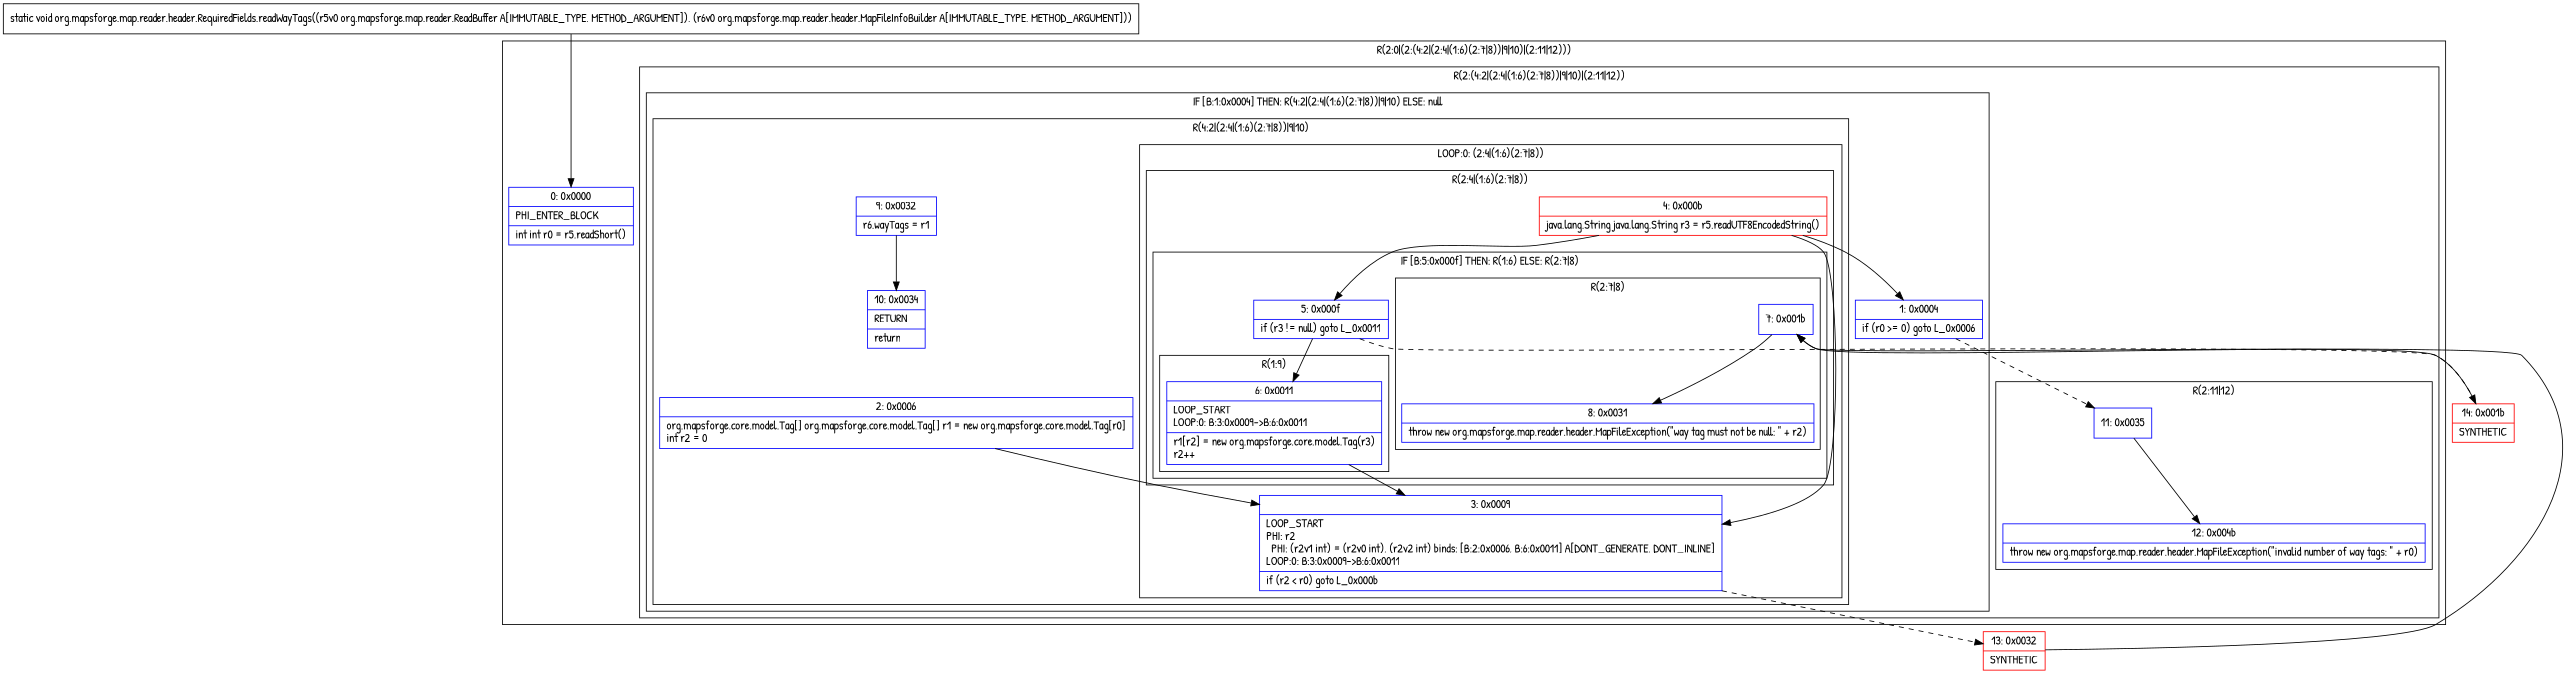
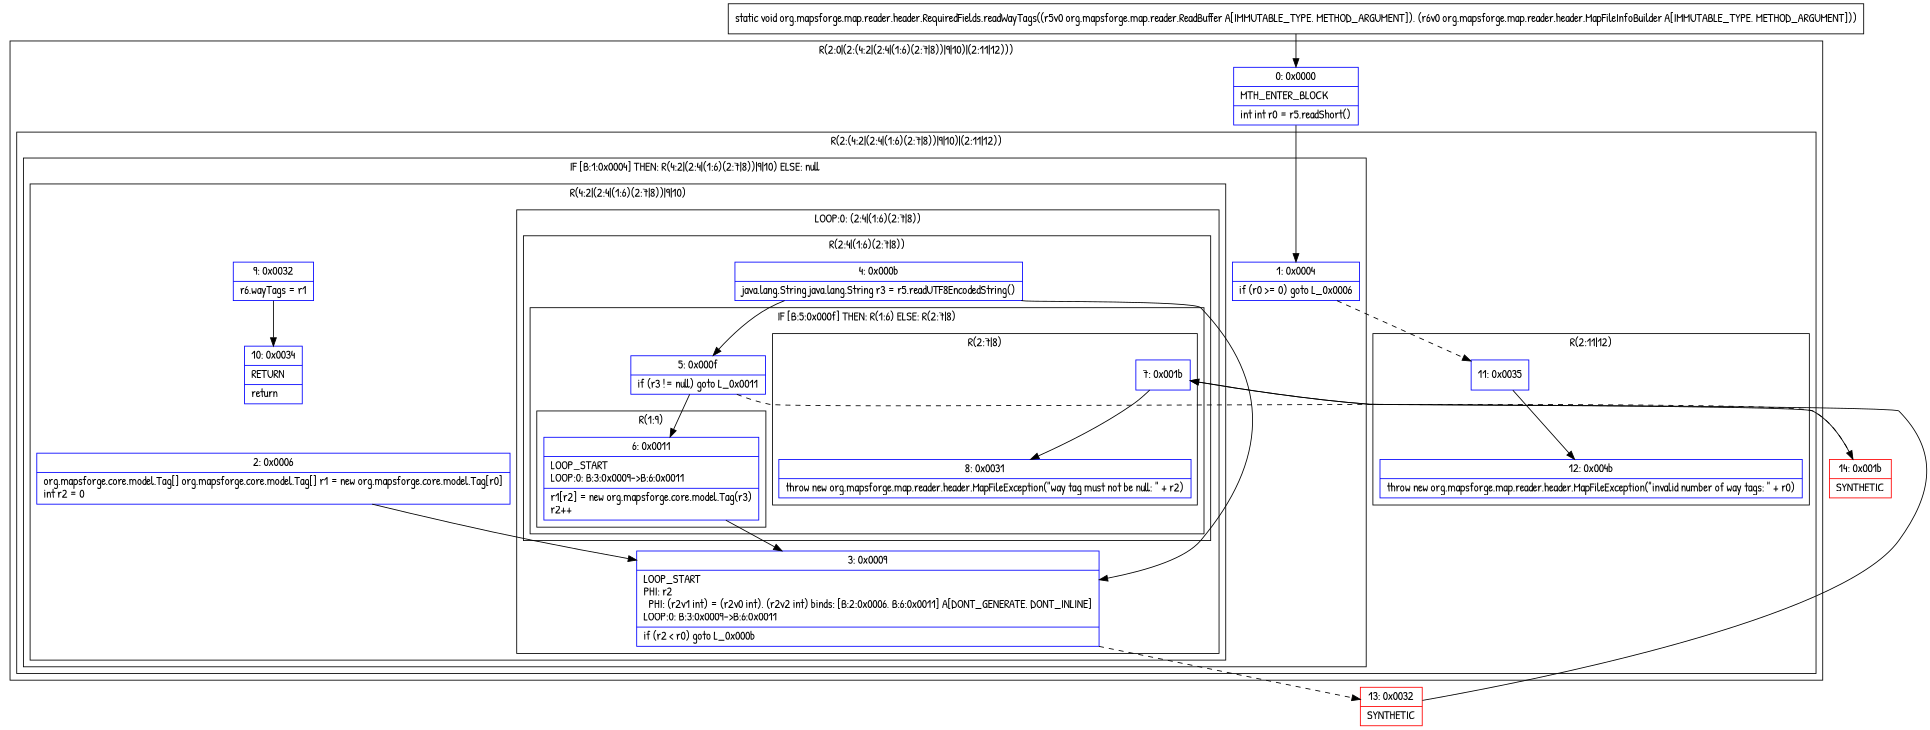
  digraph {
    fontname="Patrick Hand"
    node [color=blue fontname="Patrick Hand" shape=record]
    edge [fontname="Patrick Hand"]
    n1 [label="{6\:\ 0x0011|LOOP_START\lLOOP:0: B:3:0x0009\-\>B:6:0x0011\l|r1[r2] = new org.mapsforge.core.model.Tag(r3)\lr2++\l}"]
    n2 [label="{7\:\ 0x001b}"]
    n3 [label="{8\:\ 0x0031|throw new org.mapsforge.map.reader.header.MapFileException(\"way tag must not be null: \" + r2)\l}"]
    n4 [label="{5\:\ 0x000f|if (r3 != null) goto L_0x0011\l}"]
-   n5 [color=red label="{4\:\ 0x000b|java.lang.String java.lang.String r3 = r5.readUTF8EncodedString()\l}"]
+   n5 [label="{4\:\ 0x000b|java.lang.String java.lang.String r3 = r5.readUTF8EncodedString()\l}"]
    n6 [label="{3\:\ 0x0009|LOOP_START\lPHI: r2 \l  PHI: (r2v1 int) = (r2v0 int), (r2v2 int) binds: [B:2:0x0006, B:6:0x0011] A[DONT_GENERATE, DONT_INLINE]\lLOOP:0: B:3:0x0009\-\>B:6:0x0011\l|if (r2 \< r0) goto L_0x000b\l}"]
    n7 [label="{2\:\ 0x0006|org.mapsforge.core.model.Tag[] org.mapsforge.core.model.Tag[] r1 = new org.mapsforge.core.model.Tag[r0]\lint r2 = 0\l}"]
    n8 [label="{9\:\ 0x0032|r6.wayTags = r1\l}"]
    n9 [label="{10\:\ 0x0034|RETURN\l|return\l}"]
    n10 [label="{1\:\ 0x0004|if (r0 \>= 0) goto L_0x0006\l}"]
    n11 [label="{11\:\ 0x0035}"]
    n12 [label="{12\:\ 0x004b|throw new org.mapsforge.map.reader.header.MapFileException(\"invalid number of way tags: \" + r0)\l}"]
-   n13 [label="{0\:\ 0x0000|PHI_ENTER_BLOCK\l|int int r0 = r5.readShort()\l}"]
+   n13 [label="{0\:\ 0x0000|MTH_ENTER_BLOCK\l|int int r0 = r5.readShort()\l}"]
    n14 [color=red label="{14\:\ 0x001b|SYNTHETIC\l}"]
    n15 [color=red label="{13\:\ 0x0032|SYNTHETIC\l}"]
    n16 [label="{static void org.mapsforge.map.reader.header.RequiredFields.readWayTags((r5v0 org.mapsforge.map.reader.ReadBuffer A[IMMUTABLE_TYPE, METHOD_ARGUMENT]), (r6v0 org.mapsforge.map.reader.header.MapFileInfoBuilder A[IMMUTABLE_TYPE, METHOD_ARGUMENT])) }" color=""]
    subgraph cluster_1 {
      label="R(2:0|(2:(4:2|(2:4|(1:6)(2:7|8))|9|10)|(2:11|12)))"
      n13
      subgraph cluster_2 {
        label="R(2:(4:2|(2:4|(1:6)(2:7|8))|9|10)|(2:11|12))"
        subgraph cluster_3 {
          label="IF [B:1:0x0004] THEN: R(4:2|(2:4|(1:6)(2:7|8))|9|10) ELSE: null"
          n10
          subgraph cluster_4 {
            label="R(4:2|(2:4|(1:6)(2:7|8))|9|10)"
            n7
            n8
            n9
            subgraph cluster_5 {
              label="LOOP:0: (2:4|(1:6)(2:7|8))"
              n6
              subgraph cluster_6 {
                label="R(2:4|(1:6)(2:7|8))"
                n5
                subgraph cluster_7 {
                  label="IF [B:5:0x000f] THEN: R(1:6) ELSE: R(2:7|8)"
                  n4
                  subgraph cluster_8 {
                    label="R(1:9)"
                    n1
                  }
                  subgraph cluster_9 {
                    label="R(2:7|8)"
                    n2
                    n3
                  }
                }
              }
            }
          }
        }
        subgraph cluster_10 {
          label="R(2:11|12)"
          n11
          n12
        }
      }
    }
    n1 -> n6
    n2 -> n3
    n4 -> n1
    n4 -> n14 [style=dashed]
    n5 -> n4
    n5 -> n6
    n6 -> n15 [style=dashed]
    n7 -> n6
    n8 -> n9
    n10 -> n11 [style=dashed]
    n11 -> n12
-   n5 -> n10
+   n13 -> n10
    n14 -> n2
    n15 -> n2
    n16 -> n13
  }
